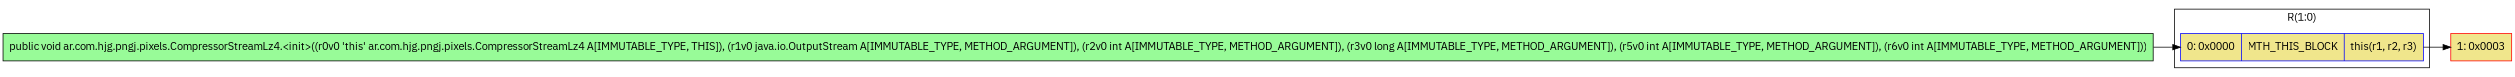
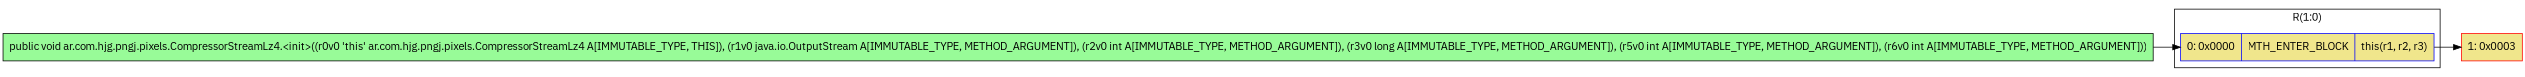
  digraph {
    rankdir=LR
    fontname="IBM Plex Sans"
    node [shape=record style=filled fillcolor=khaki fontname="IBM Plex Sans"]
    edge [fontname="IBM Plex Sans"]
-   n1 [color=blue label="{0\:\ 0x0000|MTH_THIS_BLOCK\l|this(r1, r2, r3)\l}"]
+   n1 [color=blue label="{0\:\ 0x0000|MTH_ENTER_BLOCK\l|this(r1, r2, r3)\l}"]
    n2 [color=red label="{1\:\ 0x0003}"]
    n3 [label="{public void ar.com.hjg.pngj.pixels.CompressorStreamLz4.\<init\>((r0v0 'this' ar.com.hjg.pngj.pixels.CompressorStreamLz4 A[IMMUTABLE_TYPE, THIS]), (r1v0 java.io.OutputStream A[IMMUTABLE_TYPE, METHOD_ARGUMENT]), (r2v0 int A[IMMUTABLE_TYPE, METHOD_ARGUMENT]), (r3v0 long A[IMMUTABLE_TYPE, METHOD_ARGUMENT]), (r5v0 int A[IMMUTABLE_TYPE, METHOD_ARGUMENT]), (r6v0 int A[IMMUTABLE_TYPE, METHOD_ARGUMENT])) }" fillcolor=palegreen]
    subgraph cluster_1 {
      label="R(1:0)"
      n1
    }
    n1 -> n2
    n3 -> n1
  }
